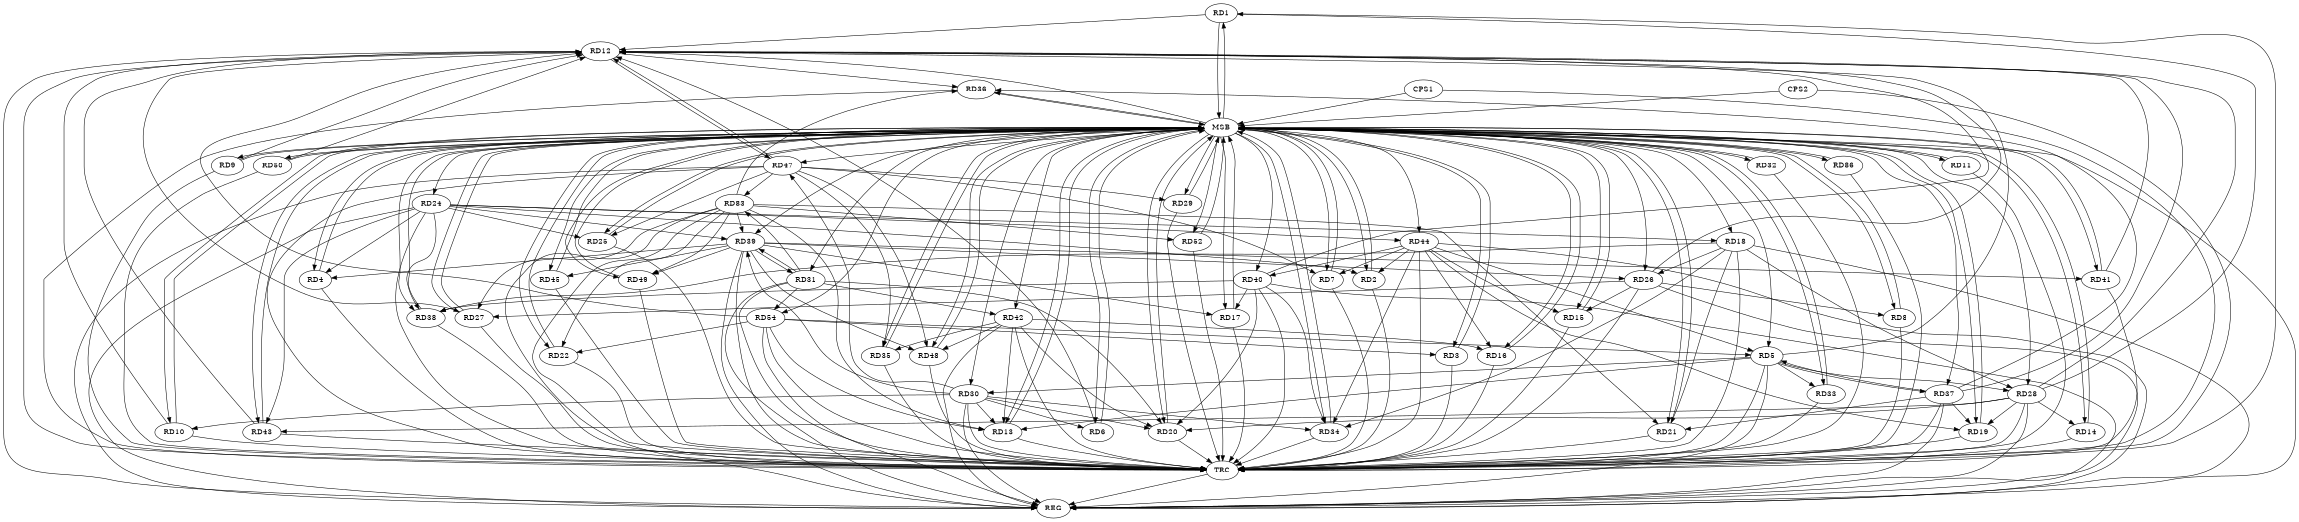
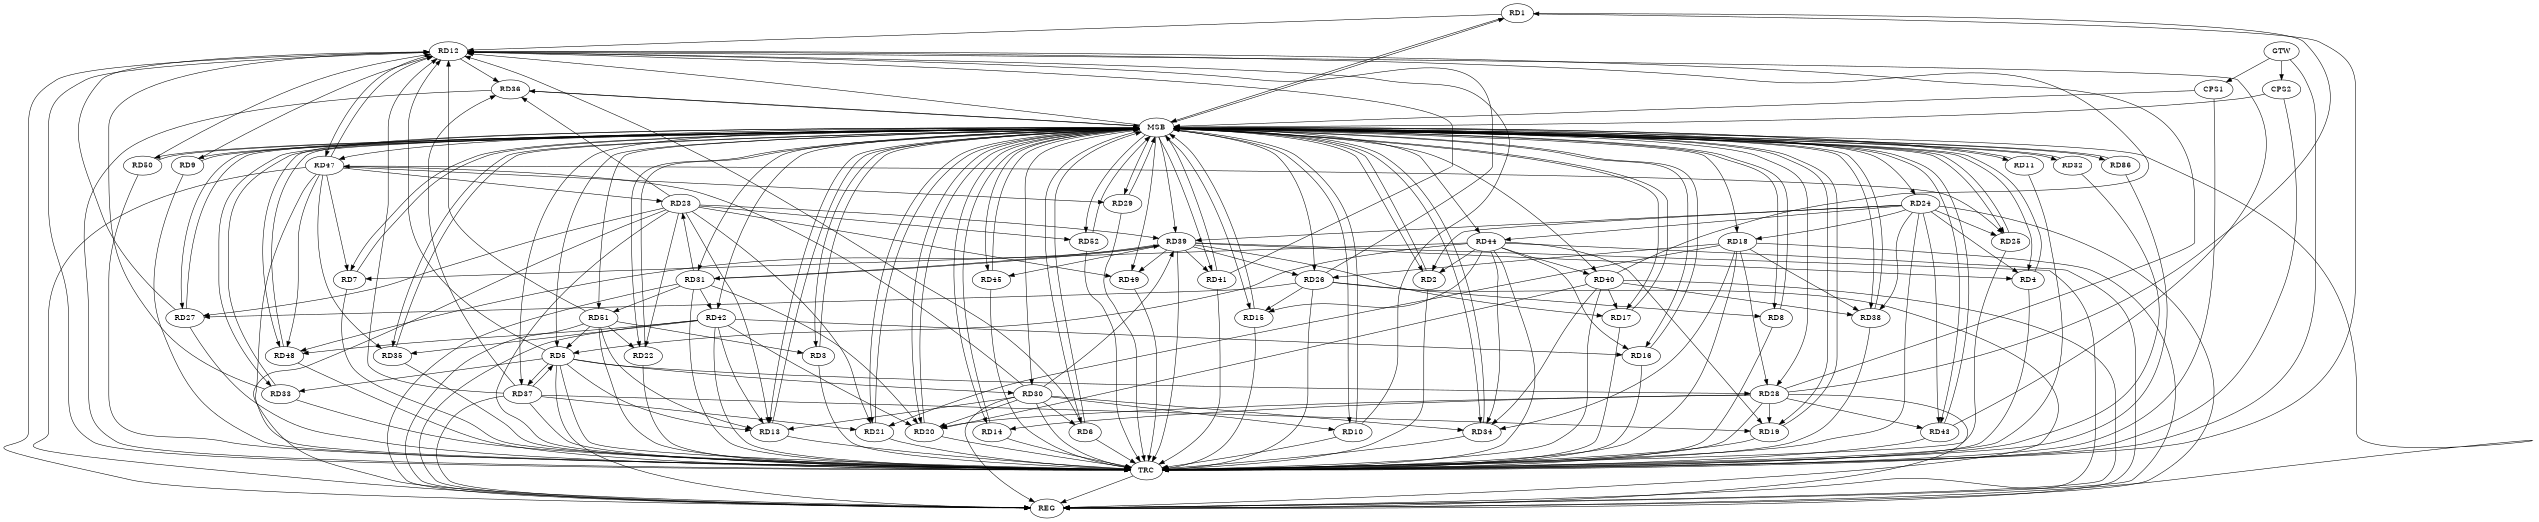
  strict digraph {
    n1 [label=RD1]
    n2 [label=RD12]
    n3 [label=MSB]
    n4 [label=TRC]
    n5 [label=REG]
    n6 [label=RD36]
    n7 [label=RD47]
    n8 [label=RD2]
    n9 [label=RD3]
    n10 [label=RD4]
    n11 [label=RD5]
    n12 [label=RD13]
    n13 [label=RD28]
    n14 [label=RD30]
    n15 [label=RD33]
    n16 [label=RD37]
    n17 [label=RD6]
    n18 [label=RD7]
    n19 [label=RD8]
    n20 [label=RD9]
    n21 [label=RD10]
    n22 [label=RD11]
    n23 [label=RD14]
    n24 [label=RD15]
    n25 [label=RD16]
    n26 [label=RD17]
    n27 [label=RD18]
    n28 [label=RD21]
    n29 [label=RD26]
    n30 [label=RD34]
    n31 [label=RD38]
    n32 [label=RD19]
    n33 [label=RD20]
    n34 [label=RD22]
    n35 [label=RD27]
    n36 [label=RD39]
    n37 [label=RD49]
    n38 [label=RD52]
    n39 [label=RD24]
    n40 [label=RD25]
    n41 [label=RD43]
    n42 [label=RD44]
    n43 [label=RD29]
    n44 [label=RD31]
    n45 [label=RD42]
-   n46 [label=RD54]
+   n46 [label=RD51]
    n47 [label=RD32]
    n48 [label=RD35]
    n49 [label=RD41]
    n50 [label=RD45]
    n51 [label=RD48]
    n52 [label=RD40]
    n53 [label=RD86]
    n54 [label=RD50]
-   n55 [label=RD83]
+   n55 [label=RD23]
    n56 [label=CPS1]
    n57 [label=CPS2]
+   n58 [label=GTW]
    n1 -> n2
    n1 -> n3
    n1 -> n4
    n2 -> n4
    n2 -> n5
    n2 -> n6
    n2 -> n7
    n3 -> n1
    n3 -> n2
    n3 -> n5
    n3 -> n6
    n3 -> n7
    n3 -> n8
    n3 -> n9
    n3 -> n10
    n3 -> n11
    n3 -> n12
    n3 -> n13
    n3 -> n14
    n3 -> n15
    n3 -> n16
    n3 -> n17
    n3 -> n18
    n3 -> n19
    n3 -> n20
    n3 -> n21
    n3 -> n22
    n3 -> n23
    n3 -> n24
    n3 -> n25
    n3 -> n26
    n3 -> n27
    n3 -> n28
    n3 -> n29
    n3 -> n30
    n3 -> n31
    n3 -> n32
    n3 -> n33
    n3 -> n34
    n3 -> n35
    n3 -> n36
    n3 -> n37
    n3 -> n38
    n3 -> n39
    n3 -> n40
    n3 -> n41
    n3 -> n42
    n3 -> n43
    n3 -> n44
    n3 -> n45
    n3 -> n46
    n3 -> n47
    n3 -> n48
    n3 -> n49
    n3 -> n50
    n3 -> n51
    n3 -> n52
    n3 -> n53
    n3 -> n54
    n4 -> n5
    n6 -> n3
    n6 -> n4
    n7 -> n2
    n7 -> n4
    n7 -> n5
    n7 -> n18
    n7 -> n40
    n7 -> n43
    n7 -> n48
    n7 -> n51
    n7 -> n55
    n8 -> n3
    n8 -> n4
    n9 -> n3
    n9 -> n4
    n10 -> n3
    n10 -> n4
    n11 -> n2
    n11 -> n4
    n11 -> n5
    n11 -> n12
    n11 -> n13
    n11 -> n14
    n11 -> n15
    n11 -> n16
    n12 -> n3
    n12 -> n4
    n13 -> n1
    n13 -> n2
    n13 -> n4
    n13 -> n5
    n13 -> n23
    n13 -> n32
    n13 -> n33
    n13 -> n41
    n14 -> n4
    n14 -> n5
    n14 -> n7
    n14 -> n12
    n14 -> n17
    n14 -> n21
    n14 -> n30
    n14 -> n33
    n14 -> n36
+   n15 -> n2
    n15 -> n3
    n15 -> n4
    n16 -> n2
    n16 -> n4
    n16 -> n5
    n16 -> n6
    n16 -> n11
    n16 -> n28
    n16 -> n32
    n17 -> n2
    n17 -> n3
+   n17 -> n4
    n18 -> n3
    n18 -> n4
    n19 -> n3
    n19 -> n4
    n20 -> n2
    n20 -> n3
    n20 -> n4
    n21 -> n2
    n21 -> n3
    n21 -> n4
    n22 -> n3
    n22 -> n4
    n23 -> n3
    n23 -> n4
    n24 -> n3
    n24 -> n4
    n25 -> n3
    n25 -> n4
    n26 -> n3
    n26 -> n4
    n27 -> n4
    n27 -> n5
    n27 -> n13
    n27 -> n28
    n27 -> n29
    n27 -> n30
    n27 -> n31
    n28 -> n3
    n28 -> n4
    n29 -> n2
    n29 -> n4
    n29 -> n5
    n29 -> n19
    n29 -> n24
    n29 -> n35
    n30 -> n3
    n30 -> n4
    n31 -> n3
    n31 -> n4
    n32 -> n3
    n32 -> n4
    n33 -> n3
    n33 -> n4
    n34 -> n3
    n34 -> n4
    n35 -> n2
    n35 -> n3
    n35 -> n4
    n36 -> n4
    n36 -> n5
    n36 -> n10
    n36 -> n26
    n36 -> n29
    n36 -> n37
    n36 -> n44
    n36 -> n49
    n36 -> n50
    n36 -> n51
-   n37 -> n3
    n37 -> n4
    n38 -> n3
    n38 -> n4
    n39 -> n4
    n39 -> n5
    n39 -> n8
    n39 -> n10
    n39 -> n27
    n39 -> n31
    n39 -> n36
    n39 -> n40
    n39 -> n41
    n39 -> n42
    n40 -> n3
    n40 -> n4
    n41 -> n2
    n41 -> n3
    n41 -> n4
    n42 -> n4
    n42 -> n5
    n42 -> n8
    n42 -> n11
    n42 -> n18
    n42 -> n24
    n42 -> n25
    n42 -> n30
    n42 -> n32
    n42 -> n52
    n43 -> n3
    n43 -> n4
    n44 -> n4
    n44 -> n5
    n44 -> n33
    n44 -> n36
    n44 -> n45
    n44 -> n46
    n44 -> n55
    n45 -> n4
    n45 -> n5
    n45 -> n12
    n45 -> n25
    n45 -> n33
    n45 -> n48
    n45 -> n51
    n46 -> n2
    n46 -> n4
    n46 -> n5
    n46 -> n9
    n46 -> n11
    n46 -> n12
    n46 -> n34
    n47 -> n3
    n47 -> n4
    n48 -> n3
    n48 -> n4
    n49 -> n2
    n49 -> n3
    n49 -> n4
    n50 -> n3
    n50 -> n4
    n51 -> n3
    n51 -> n4
    n52 -> n2
    n52 -> n4
    n52 -> n5
    n52 -> n26
    n52 -> n30
    n52 -> n31
    n52 -> n33
    n53 -> n3
    n53 -> n4
    n54 -> n2
    n54 -> n3
    n54 -> n4
    n55 -> n4
    n55 -> n5
    n55 -> n6
    n55 -> n12
    n55 -> n28
    n55 -> n34
    n55 -> n35
    n55 -> n36
    n55 -> n37
    n55 -> n38
    n56 -> n3
    n56 -> n4
    n57 -> n3
    n57 -> n4
+   n58 -> n4
+   n58 -> n56
+   n58 -> n57
  }
